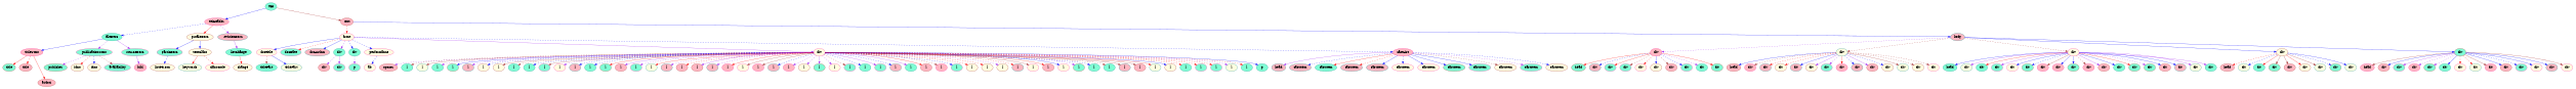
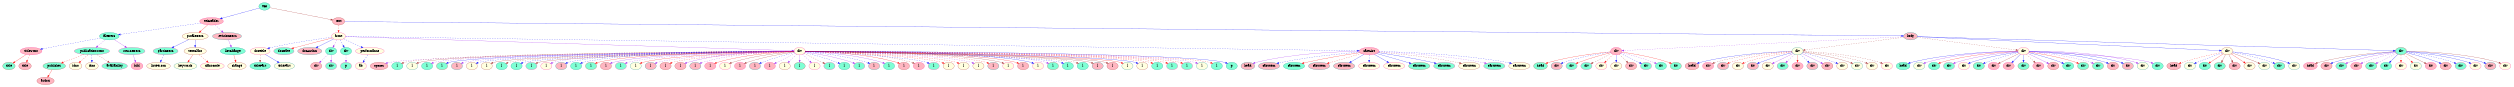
  digraph {
    node [color=teal fillcolor=aquamarine style=filled]
    edge [color=blue style=solid]
    n1 [label=TEI]
    n2 [color=deeppink fillcolor=lightpink label=teiHeader]
    n3 [color=brown fillcolor=lightpink label=text]
    n4 [label=fileDesc]
    n5 [color=brown fillcolor=lightyellow label=profileDesc]
    n6 [fillcolor=lightpink label=revisionDesc]
    n7 [color=deeppink fillcolor=lightyellow label=front]
    n8 [fillcolor=lightpink label=body]
    n9 [color=deeppink fillcolor=lightpink label=titleStmt]
    n10 [color=deeppink label=publicationStmt]
    n11 [color=deeppink label=sourceDesc]
    n12 [color=deeppink label=particDesc]
    n13 [color=brown fillcolor=lightyellow label=textClass]
    n14 [label=listChange]
    n15 [color=brown label=title]
    n16 [color=brown fillcolor=lightpink label=title]
    n17 [color=brown fillcolor=lightpink label=author]
    n18 [color=brown label=publisher]
    n19 [color=brown fillcolor=lightyellow label=idno]
    n20 [color=brown fillcolor=lightyellow label=idno]
    n21 [color=deeppink label=availability]
    n22 [color=deeppink fillcolor=lightpink label=bibl]
    n23 [color=brown fillcolor=lightyellow label=listPerson]
    n24 [fillcolor=lightyellow label=keywords]
    n25 [color=deeppink fillcolor=lightyellow label=classCode]
    n26 [color=brown fillcolor=lightyellow label=change]
    n27 [color=deeppink fillcolor=lightyellow label=docTitle]
    n28 [color=deeppink label=docDate]
    n29 [fillcolor=lightpink label=docAuthor]
    n30 [label=div]
    n31 [label=div]
    n32 [color=deeppink fillcolor=lightyellow label=performance]
    n33 [color=deeppink fillcolor=lightyellow label=div]
    n34 [color=deeppink fillcolor=lightpink label=castList]
    n35 [color=deeppink fillcolor=lightpink label=div]
    n36 [fillcolor=lightyellow label=div]
    n37 [color=deeppink fillcolor=lightyellow label=div]
    n38 [color=brown fillcolor=lightyellow label=div]
    n39 [color=brown label=div]
    n40 [label=titlePart]
    n41 [fillcolor=lightyellow label=titlePart]
    n42 [color=brown fillcolor=lightpink label=div]
    n43 [color=deeppink label=div]
    n44 [color=deeppink label=p]
    n45 [color=deeppink fillcolor=lightyellow label=ab]
    n46 [color=brown fillcolor=lightpink label=opener]
    n47 [label=l]
    n48 [fillcolor=lightyellow label=l]
    n49 [label=l]
    n50 [color=brown label=l]
    n51 [fillcolor=lightpink label=l]
    n52 [color=brown fillcolor=lightyellow label=l]
    n53 [color=brown fillcolor=lightyellow label=l]
    n54 [label=l]
    n55 [label=l]
    n56 [color=deeppink label=l]
    n57 [color=deeppink fillcolor=lightyellow label=l]
    n58 [fillcolor=lightpink label=l]
    n59 [label=l]
    n60 [color=brown label=l]
    n61 [color=brown fillcolor=lightpink label=l]
    n62 [color=deeppink label=l]
    n63 [fillcolor=lightyellow label=l]
    n64 [fillcolor=lightpink label=l]
    n65 [color=brown fillcolor=lightpink label=l]
    n66 [color=brown fillcolor=lightpink label=l]
    n67 [fillcolor=lightpink label=l]
    n68 [color=deeppink fillcolor=lightpink label=l]
    n69 [color=deeppink fillcolor=lightyellow label=l]
    n70 [color=deeppink fillcolor=lightpink label=l]
    n71 [fillcolor=lightpink label=l]
    n72 [color=deeppink fillcolor=lightpink label=l]
    n73 [color=brown fillcolor=lightyellow label=l]
    n74 [color=brown label=l]
    n75 [color=deeppink fillcolor=lightyellow label=l]
    n76 [color=deeppink label=l]
    n77 [label=l]
    n78 [color=deeppink label=l]
    n79 [fillcolor=lightpink label=l]
    n80 [label=l]
    n81 [color=brown fillcolor=lightpink label=l]
    n82 [color=deeppink fillcolor=lightpink label=l]
    n83 [color=deeppink label=l]
    n84 [color=brown fillcolor=lightyellow label=l]
    n85 [color=brown fillcolor=lightyellow label=l]
    n86 [color=brown fillcolor=lightyellow label=l]
    n87 [fillcolor=lightpink label=l]
    n88 [color=deeppink fillcolor=lightyellow label=l]
    n89 [color=brown fillcolor=lightpink label=l]
    n90 [color=deeppink fillcolor=lightyellow label=l]
    n91 [color=brown label=l]
    n92 [label=l]
    n93 [label=l]
    n94 [fillcolor=lightpink label=l]
    n95 [color=brown fillcolor=lightpink label=l]
    n96 [fillcolor=lightyellow label=l]
    n97 [color=brown fillcolor=lightyellow label=l]
    n98 [label=l]
    n99 [color=deeppink label=l]
    n100 [color=deeppink label=l]
    n101 [fillcolor=lightyellow label=l]
    n102 [label=l]
    n103 [label=p]
    n104 [fillcolor=lightpink label=head]
    n105 [fillcolor=lightpink label=castItem]
    n106 [label=castItem]
    n107 [fillcolor=lightpink label=castItem]
    n108 [fillcolor=lightpink label=castItem]
    n109 [color=deeppink fillcolor=lightyellow label=castItem]
    n110 [color=deeppink fillcolor=lightyellow label=castItem]
    n111 [color=brown label=castItem]
    n112 [color=deeppink label=castItem]
    n113 [color=brown fillcolor=lightyellow label=castItem]
    n114 [color=deeppink label=castItem]
    n115 [color=brown fillcolor=lightyellow label=castItem]
    n116 [color=brown label=head]
    n117 [fillcolor=lightpink label=div]
    n118 [color=deeppink label=div]
    n119 [color=deeppink label=div]
    n120 [color=deeppink fillcolor=lightyellow label=div]
    n121 [color=brown fillcolor=lightyellow label=div]
    n122 [color=brown fillcolor=lightpink label=div]
    n123 [color=deeppink label=div]
    n124 [label=div]
    n125 [color=brown label=div]
    n126 [color=brown fillcolor=lightpink label=head]
    n127 [color=deeppink fillcolor=lightpink label=div]
    n128 [fillcolor=lightpink label=div]
    n129 [color=brown fillcolor=lightyellow label=div]
    n130 [fillcolor=lightpink label=div]
    n131 [color=brown fillcolor=lightyellow label=div]
    n132 [color=deeppink label=div]
    n133 [color=deeppink fillcolor=lightpink label=div]
    n134 [fillcolor=lightpink label=div]
    n135 [color=brown fillcolor=lightpink label=div]
    n136 [color=brown fillcolor=lightyellow label=div]
    n137 [fillcolor=lightyellow label=div]
    n138 [color=brown fillcolor=lightyellow label=div]
    n139 [color=deeppink fillcolor=lightyellow label=div]
    n140 [label=head]
    n141 [fillcolor=lightyellow label=div]
    n142 [label=div]
    n143 [color=deeppink label=div]
    n144 [color=deeppink fillcolor=lightyellow label=div]
    n145 [color=brown label=div]
    n146 [color=deeppink fillcolor=lightpink label=div]
    n147 [color=deeppink fillcolor=lightpink label=div]
    n148 [color=brown label=div]
    n149 [color=deeppink fillcolor=lightpink label=div]
    n150 [color=brown fillcolor=lightpink label=div]
    n151 [label=div]
    n152 [color=brown label=div]
    n153 [color=brown label=div]
    n154 [color=brown fillcolor=lightpink label=div]
    n155 [fillcolor=lightpink label=div]
    n156 [fillcolor=lightyellow label=div]
    n157 [label=div]
    n158 [color=brown fillcolor=lightpink label=head]
    n159 [fillcolor=lightyellow label=div]
    n160 [label=div]
    n161 [color=brown label=div]
    n162 [color=brown fillcolor=lightpink label=div]
    n163 [color=brown fillcolor=lightyellow label=div]
    n164 [fillcolor=lightyellow label=div]
    n165 [color=brown label=div]
    n166 [fillcolor=lightyellow label=div]
    n167 [color=deeppink fillcolor=lightpink label=head]
    n168 [color=brown fillcolor=lightpink label=div]
    n169 [color=deeppink label=div]
    n170 [color=deeppink fillcolor=lightpink label=div]
    n171 [color=brown label=div]
    n172 [label=div]
    n173 [color=deeppink fillcolor=lightyellow label=div]
    n174 [fillcolor=lightyellow label=div]
    n175 [color=deeppink fillcolor=lightpink label=div]
    n176 [color=brown fillcolor=lightpink label=div]
    n177 [color=deeppink label=div]
    n178 [color=deeppink fillcolor=lightyellow label=div]
    n179 [fillcolor=lightpink label=div]
    n180 [color=deeppink fillcolor=lightyellow label=div]
    n1 -> n2
    n1 -> n3 [color=brown]
    n2 -> n4 [style=dashed]
    n2 -> n5 [color=red]
    n2 -> n6 [color=purple style=dashed]
    n3 -> n7 [color=red style=dashed]
    n3 -> n8
-   n4 -> n9
+   n4 -> n9 [style=dashed]
    n4 -> n10 [color=purple style=dashed]
    n4 -> n11 [color=purple]
    n5 -> n12
    n5 -> n13
    n6 -> n14 [color=purple]
-   n7 -> n27
-   n7 -> n28 [color=red style=dashed]
+   n7 -> n27 [style=dashed]
+   n7 -> n28 [color=red]
    n7 -> n29
    n7 -> n30 [color=purple style=dashed]
    n7 -> n31 [style=dashed]
    n7 -> n32 [style=dashed]
    n7 -> n33 [color=purple]
    n7 -> n34 [style=dashed]
    n8 -> n35 [color=purple style=dashed]
    n8 -> n36 [color=brown style=dashed]
    n8 -> n37 [color=brown style=dashed]
    n8 -> n38
    n8 -> n39
    n9 -> n15 [color=red]
    n9 -> n16 [color=red style=dashed]
-   n9 -> n17 [color=red]
-   n10 -> n18 [color=purple style=dashed]
+   n18 -> n17 [color=red]
+   n10 -> n18 [color=red style=dashed]
    n10 -> n19 [color=red style=dashed]
    n10 -> n20 [style=dashed]
    n10 -> n21 [color=brown style=dashed]
    n11 -> n22 [color=purple]
    n12 -> n23 [style=dashed]
    n13 -> n24 [color=red]
    n13 -> n25 [color=red style=dashed]
    n14 -> n26 [color=red]
    n27 -> n40 [color=brown style=dashed]
    n27 -> n41
    n30 -> n42 [color=purple style=dashed]
    n30 -> n43 [color=purple]
    n31 -> n44 [color=purple style=dashed]
    n32 -> n45 [style=dashed]
    n33 -> n46 [color=purple style=dashed]
    n33 -> n47 [color=brown style=dashed]
    n33 -> n48 [color=brown]
    n33 -> n49 [color=purple style=dashed]
    n33 -> n50
    n33 -> n51 [color=purple style=dashed]
    n33 -> n52 [style=dashed]
    n33 -> n53 [color=brown]
    n33 -> n54 [color=brown style=dashed]
    n33 -> n55 [style=dashed]
    n33 -> n56 [color=brown]
    n33 -> n57 [color=purple style=dashed]
    n33 -> n58 [style=dashed]
    n33 -> n59 [style=dashed]
    n33 -> n60 [color=red]
    n33 -> n61 [color=purple]
    n33 -> n62 [color=purple style=dashed]
    n33 -> n63 [color=red]
    n33 -> n64 [color=purple style=dashed]
    n33 -> n65 [color=red style=dashed]
    n33 -> n66 [color=purple]
    n33 -> n67 [color=purple style=dashed]
    n33 -> n68 [color=red]
    n33 -> n69 [color=brown]
    n33 -> n70 [color=brown]
    n33 -> n71 [style=dashed]
    n33 -> n72 [color=purple style=dashed]
    n33 -> n73 [color=purple style=dashed]
    n33 -> n74 [color=purple]
    n33 -> n75 [color=purple style=dashed]
    n33 -> n76 [color=brown style=dashed]
    n33 -> n77 [style=dashed]
    n33 -> n78 [color=purple]
    n33 -> n79 [style=dashed]
    n33 -> n80 [color=purple]
    n33 -> n81 [color=red]
    n33 -> n82 [color=brown style=dashed]
    n33 -> n83 [style=dashed]
    n33 -> n84 [color=red style=dashed]
    n33 -> n85 [color=red style=dashed]
    n33 -> n86 [color=purple style=dashed]
    n33 -> n87 [color=red style=dashed]
    n33 -> n88 [color=brown]
    n33 -> n89 [color=red]
    n33 -> n90
    n33 -> n91 [color=purple style=dashed]
    n33 -> n92 [style=dashed]
    n33 -> n93 [color=brown style=dashed]
    n33 -> n94 [color=brown]
    n33 -> n95 [color=brown]
    n33 -> n96 [color=red]
    n33 -> n97
    n33 -> n98 [color=red style=dashed]
    n33 -> n99 [color=red style=dashed]
    n33 -> n100 [color=red style=dashed]
    n33 -> n101 [color=purple style=dashed]
    n33 -> n102 [color=red style=dashed]
    n33 -> n103
    n34 -> n104 [color=purple]
    n34 -> n105 [style=dashed]
    n34 -> n106 [color=red]
    n34 -> n107 [color=red style=dashed]
    n34 -> n108
    n34 -> n109 [style=dashed]
    n34 -> n110
    n34 -> n111
    n34 -> n112
    n34 -> n113 [color=brown style=dashed]
    n34 -> n114 [color=purple style=dashed]
    n34 -> n115 [style=dashed]
    n35 -> n116 [color=red]
    n35 -> n117 [style=dashed]
    n35 -> n118 [color=red]
    n35 -> n119 [color=brown style=dashed]
    n35 -> n120 [color=red style=dashed]
    n35 -> n121
    n35 -> n122 [color=brown style=dashed]
    n35 -> n123 [style=dashed]
    n35 -> n124 [color=purple style=dashed]
    n35 -> n125 [color=red]
    n36 -> n126
    n36 -> n127 [color=brown style=dashed]
    n36 -> n128 [color=red style=dashed]
    n36 -> n129 [color=red style=dashed]
    n36 -> n130
    n36 -> n131 [color=purple]
    n36 -> n132 [color=purple style=dashed]
    n36 -> n133 [color=red]
    n36 -> n134 [style=dashed]
    n36 -> n135 [color=purple]
    n36 -> n136 [style=dashed]
    n36 -> n137 [color=brown]
    n36 -> n138 [color=brown style=dashed]
    n36 -> n139 [color=brown style=dashed]
    n37 -> n140
    n37 -> n141 [color=purple]
    n37 -> n142 [color=red]
    n37 -> n143 [color=purple]
    n37 -> n144
    n37 -> n145 [style=dashed]
    n37 -> n146 [color=brown]
    n37 -> n147
    n37 -> n148
    n37 -> n149 [color=brown style=dashed]
    n37 -> n150 [color=purple]
    n37 -> n151
    n37 -> n152 [color=red]
    n37 -> n153 [color=purple style=dashed]
    n37 -> n154
    n37 -> n155
    n37 -> n156 [color=purple]
    n37 -> n157 [color=purple]
    n38 -> n158 [color=red style=dashed]
    n38 -> n159 [style=dashed]
    n38 -> n160 [color=red]
    n38 -> n161 [color=brown]
    n38 -> n162 [color=brown]
    n38 -> n163 [color=red]
    n38 -> n164 [color=brown]
    n38 -> n165 [style=dashed]
    n38 -> n166
    n39 -> n167 [color=brown]
    n39 -> n168
    n39 -> n169 [color=purple]
    n39 -> n170 [color=purple style=dashed]
    n39 -> n171 [color=purple style=dashed]
    n39 -> n172
    n39 -> n173 [color=red style=dashed]
    n39 -> n174 [color=red style=dashed]
    n39 -> n175 [color=brown]
    n39 -> n176
    n39 -> n177 [style=dashed]
    n39 -> n178
    n39 -> n179
    n39 -> n180 [color=brown]
  }
